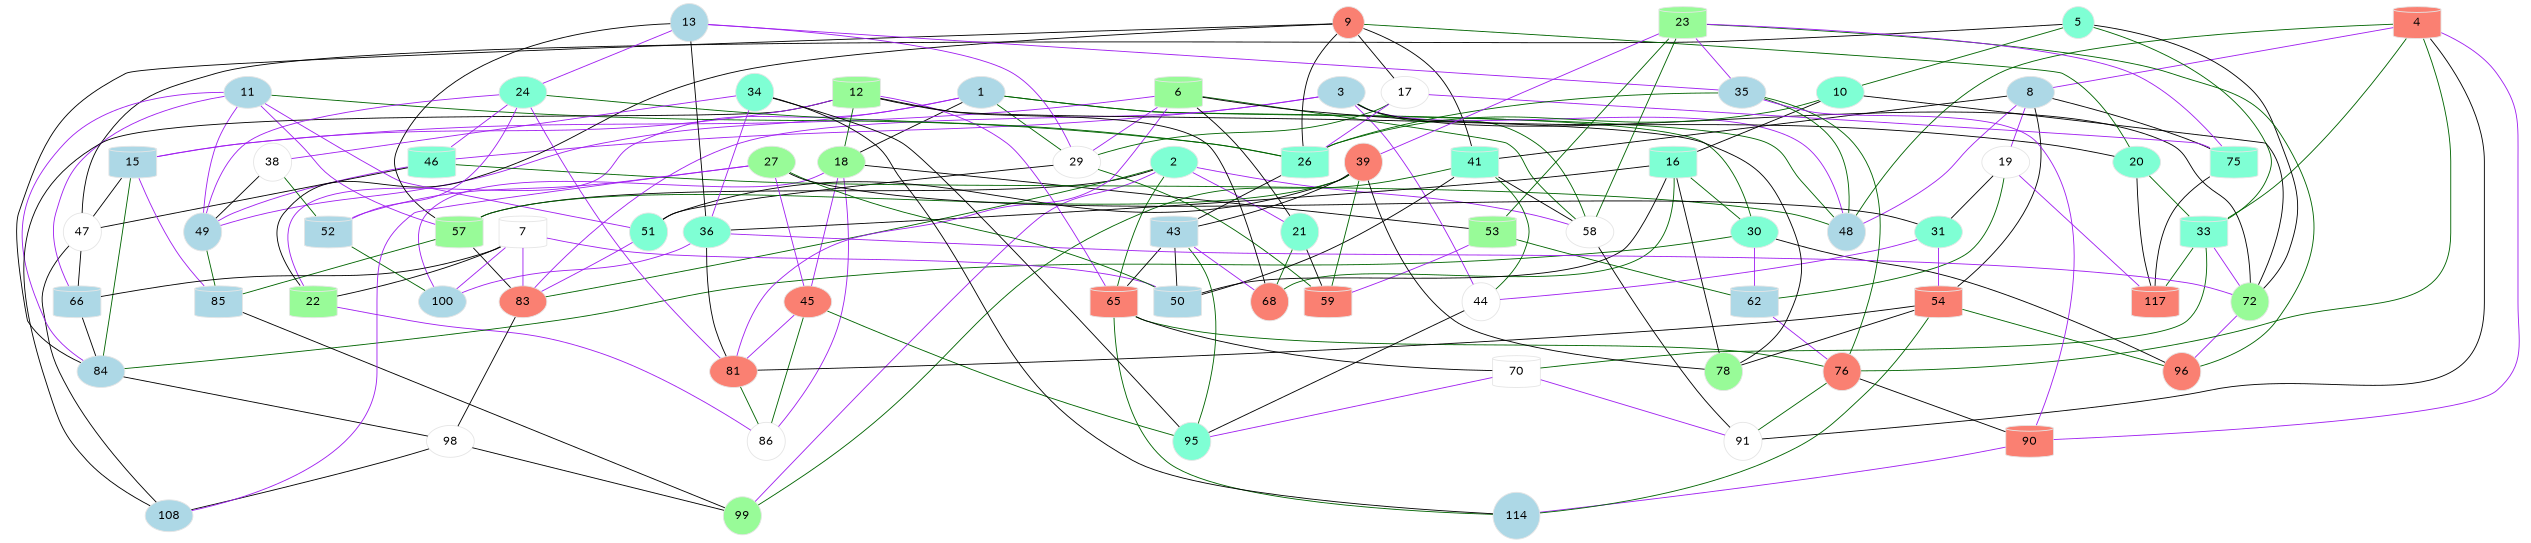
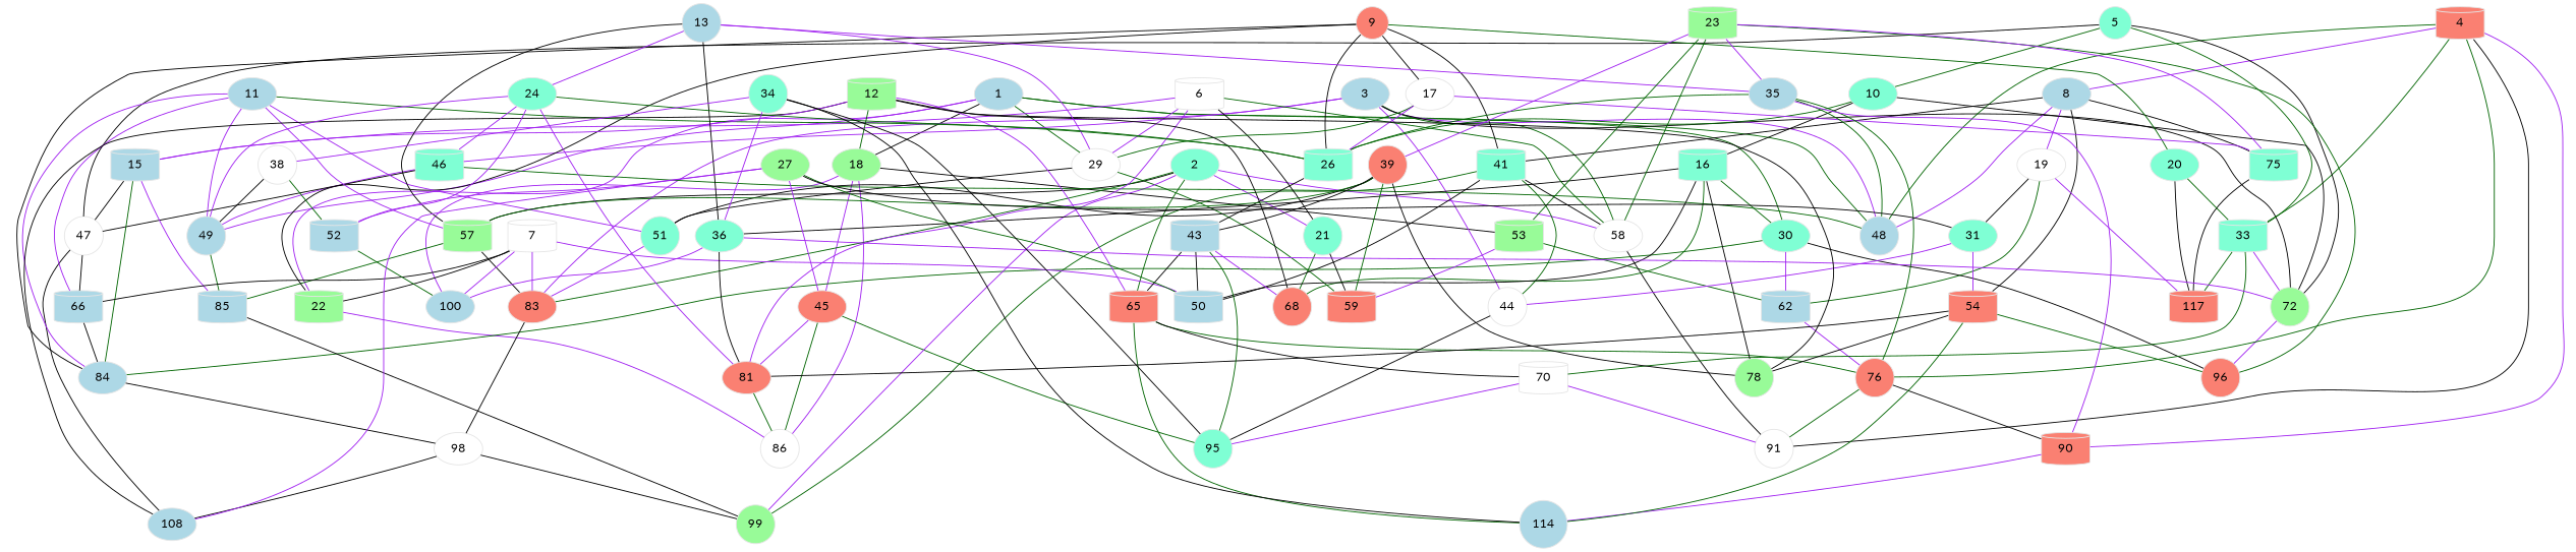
  graph {
    fontname=Lato
    node [color=gray90 fillcolor=lightblue fontname=Lato shape=cylinder style=filled]
    edge [color=purple fontname=Lato]
    1 [shape=ellipse super="+14"]
    18 [fillcolor=palegreen shape=ellipse super="+101"]
    22 [fillcolor=palegreen]
    29 [fillcolor=white shape=ellipse super="+79"]
    30 [fillcolor=aquamarine shape=ellipse super="+67"]
    48 [shape=circle super="+61"]
    49 [shape=circle super="+60"]
    100 [shape=ellipse]
    45 [fillcolor=salmon shape=ellipse super="+63"]
    53 [fillcolor=palegreen]
    86 [fillcolor=white shape=circle]
    51 [fillcolor=aquamarine shape=circle]
    59 [fillcolor=salmon]
    84 [shape=ellipse super="+116"]
    62
    96 [fillcolor=salmon shape=circle]
    85
    2 [fillcolor=aquamarine shape=ellipse super="+28"]
    21 [fillcolor=aquamarine shape=circle]
    57 [fillcolor=palegreen super="+77"]
    58 [fillcolor=white shape=ellipse super="+93"]
    65 [fillcolor=salmon super="+87"]
    83 [fillcolor=salmon shape=ellipse super="+111"]
    99 [fillcolor=palegreen shape=circle]
    68 [fillcolor=salmon shape=circle]
    91 [fillcolor=white shape=circle]
    76 [fillcolor=salmon shape=circle super="+97"]
    70 [fillcolor=white]
    114 [shape=circle]
    98 [fillcolor=white shape=ellipse]
    3 [shape=ellipse super="+88"]
    44 [fillcolor=white shape=circle]
    46 [fillcolor=aquamarine]
    72 [fillcolor=palegreen shape=circle super="+74"]
    95 [fillcolor=aquamarine shape=circle super="+107"]
    47 [fillcolor=white shape=circle super="+56"]
    4 [fillcolor=salmon super="+113"]
    8 [shape=ellipse super="+110"]
    33 [fillcolor=aquamarine super="+105"]
    90 [fillcolor=salmon]
    19 [fillcolor=white shape=ellipse]
    41 [fillcolor=aquamarine super="+55"]
    54 [fillcolor=salmon super="+89"]
    75 [fillcolor=aquamarine]
    117 [fillcolor=salmon]
    5 [fillcolor=aquamarine shape=circle]
    10 [fillcolor=aquamarine shape=ellipse]
    26 [fillcolor=aquamarine super="+40"]
    16 [fillcolor=aquamarine super="+115"]
    66
    108 [shape=ellipse]
-   6 [fillcolor=palegreen super="+112"]
+   6 [fillcolor=white super="+112"]
    15 [super="+37"]
    20 [fillcolor=aquamarine shape=ellipse]
    81 [fillcolor=salmon shape=ellipse super="+94"]
    7 [fillcolor=white super="+32"]
    50 [super="+103"]
    31 [fillcolor=aquamarine shape=ellipse]
    78 [fillcolor=palegreen shape=circle]
    9 [fillcolor=salmon shape=circle super="+80"]
    17 [fillcolor=white shape=ellipse]
    43 [super="+69"]
    36 [fillcolor=aquamarine shape=ellipse super="+104"]
    11 [shape=ellipse super="+109"]
    12 [fillcolor=palegreen super="+82"]
    13 [shape=circle super="+42"]
    24 [fillcolor=aquamarine shape=ellipse super="+64"]
    35 [shape=ellipse super="+106"]
    52 [super="+71"]
    23 [fillcolor=palegreen super="+25"]
    39 [fillcolor=salmon shape=circle super="+92"]
    27 [fillcolor=palegreen shape=ellipse super="+73"]
    38 [fillcolor=white shape=circle]
    34 [fillcolor=aquamarine shape=circle]
    1 -- 18 [color=black]
    1 -- 22
    1 -- 29 [color=darkgreen]
    1 -- 30 [color=darkgreen]
    1 -- 48 [color=darkgreen]
    1 -- 49
    18 -- 100
    18 -- 45
    18 -- 53 [color=black]
    18 -- 86
    22 -- 86
    29 -- 51 [color=black]
    29 -- 59 [color=darkgreen]
    30 -- 84 [color=darkgreen]
    30 -- 62
    30 -- 96 [color=black]
    49 -- 85 [color=darkgreen]
    45 -- 86 [color=darkgreen]
    45 -- 95 [color=darkgreen weight=2]
    45 -- 81
    53 -- 59
    53 -- 62 [color=darkgreen]
    51 -- 83
    84 -- 98 [color=black]
    62 -- 76
    85 -- 99 [color=black]
    2 -- 21
    2 -- 57 [color=black]
    2 -- 58
    2 -- 65 [color=darkgreen]
    2 -- 83 [color=darkgreen]
    2 -- 99
    21 -- 59 [color=black]
    21 -- 68 [color=darkgreen]
    57 -- 85 [color=darkgreen]
    57 -- 83 [color=black]
    58 -- 91 [color=black]
    65 -- 76 [color=darkgreen]
    65 -- 70 [color=black]
    65 -- 114 [color=darkgreen]
    83 -- 98 [color=black]
    76 -- 91 [color=darkgreen]
    76 -- 90 [color=black]
    70 -- 91
    70 -- 95
    98 -- 99 [color=black]
    98 -- 108 [color=black]
    3 -- 48
    3 -- 58 [color=darkgreen]
    3 -- 83
    3 -- 44
    3 -- 46
    3 -- 72 [color=black]
    44 -- 95 [color=black]
    46 -- 48 [color=darkgreen]
    46 -- 49
    46 -- 47 [color=black]
    72 -- 96
    47 -- 66 [color=black]
    47 -- 108 [color=black]
    4 -- 48 [color=darkgreen]
    4 -- 91 [color=black]
    4 -- 76 [color=darkgreen]
    4 -- 8
    4 -- 33 [color=darkgreen]
    4 -- 90
    8 -- 48
    8 -- 19
    8 -- 41 [color=black]
    8 -- 54 [color=black]
    8 -- 75 [color=black]
    33 -- 70 [color=darkgreen]
    33 -- 72
    33 -- 117 [color=darkgreen]
    90 -- 114
    19 -- 62 [color=darkgreen]
    19 -- 117
    19 -- 31 [color=black]
    41 -- 58 [color=black]
    41 -- 99 [color=darkgreen]
    41 -- 44 [color=darkgreen]
    41 -- 50 [color=black]
    54 -- 96 [color=darkgreen]
    54 -- 114 [color=darkgreen]
    54 -- 81 [color=black]
    54 -- 78 [color=black]
    75 -- 117 [color=black]
    5 -- 72 [color=black]
    5 -- 47 [color=black]
    5 -- 33 [color=darkgreen]
    5 -- 10 [color=darkgreen]
    10 -- 72 [color=black]
    10 -- 26 [color=darkgreen]
    10 -- 16 [color=black]
    26 -- 43 [color=black]
    16 -- 30 [color=darkgreen]
    16 -- 68 [color=darkgreen]
    16 -- 50 [color=black]
    16 -- 78 [color=black]
    16 -- 36 [color=black]
    66 -- 84 [color=black]
    6 -- 29
    6 -- 21 [color=black]
    6 -- 58 [color=darkgreen]
    6 -- 15
-   6 -- 20 [color=black]
    6 -- 81
    15 -- 84 [color=darkgreen]
    15 -- 85
    15 -- 47 [color=black weight=2]
    20 -- 33 [color=darkgreen]
    20 -- 117 [color=black]
    81 -- 86 [color=darkgreen]
    7 -- 22 [color=black]
    7 -- 100
    7 -- 83
    7 -- 66 [color=black]
    7 -- 50
    31 -- 44
    31 -- 54
    9 -- 22 [color=black]
    9 -- 84 [color=black]
    9 -- 41 [color=black]
    9 -- 26 [color=black]
    9 -- 20 [color=darkgreen]
    9 -- 17 [color=black]
    17 -- 29 [color=darkgreen]
    17 -- 75
    17 -- 26
    43 -- 65 [color=black]
    43 -- 68
    43 -- 95 [color=darkgreen]
    43 -- 50 [color=black]
    36 -- 100
    36 -- 72
    36 -- 81 [color=black]
    11 -- 49
    11 -- 51
    11 -- 84
    11 -- 57
    11 -- 26 [color=darkgreen]
    11 -- 66
    12 -- 18 [color=darkgreen]
    12 -- 65
    12 -- 68 [color=black]
    12 -- 108 [color=black]
    12 -- 15
    12 -- 78 [color=black]
    13 -- 29
    13 -- 57 [color=black]
    13 -- 36 [color=black]
    13 -- 24
    13 -- 35
    24 -- 49
    24 -- 46
    24 -- 26 [color=darkgreen]
    24 -- 81
    24 -- 52
    35 -- 48 [color=darkgreen]
    35 -- 76 [color=darkgreen]
    35 -- 90
    35 -- 26 [color=darkgreen]
    52 -- 100 [color=darkgreen]
    23 -- 53 [color=darkgreen]
    23 -- 96 [color=darkgreen]
    23 -- 58 [color=darkgreen]
    23 -- 75
    23 -- 35
    23 -- 39
    39 -- 51 [color=black]
    39 -- 59 [color=darkgreen]
    39 -- 57 [color=darkgreen]
    39 -- 78 [color=black]
    39 -- 43 [color=black]
    27 -- 45
    27 -- 108
    27 -- 50 [color=darkgreen]
    27 -- 31 [color=black]
    27 -- 52
    38 -- 49 [color=black]
    38 -- 52 [color=darkgreen]
    34 -- 114 [color=black]
    34 -- 95 [color=black]
    34 -- 36
    34 -- 38
  }
